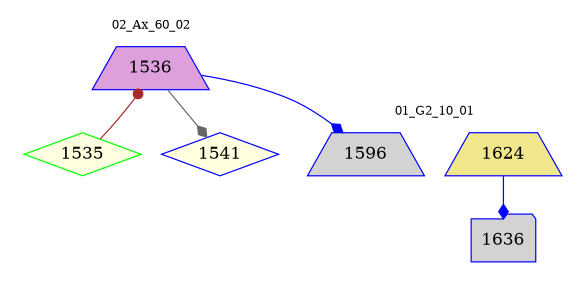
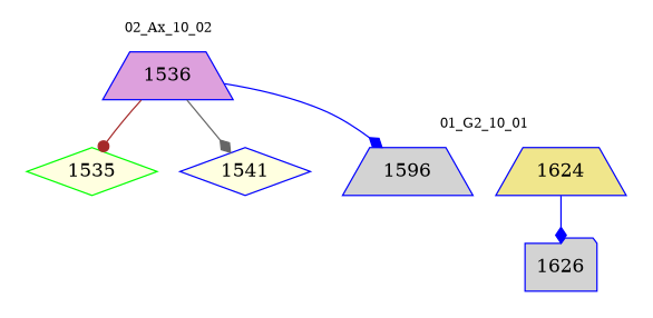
  digraph {
    node [color=blue fillcolor=lightyellow shape=trapezium style=filled]
    edge [arrowhead=diamond color=blue]
    n1 [fillcolor=plum label=1536]
    n2 [color=green label=1535 shape=diamond]
    n3 [label=1541 shape=diamond]
    n4 [fillcolor=khaki label=1624]
    n5 [fillcolor=lightgrey label=1596]
-   n6 [fillcolor=lightgrey label=1636 shape=folder]
+   n6 [fillcolor=lightgrey label=1626 shape=folder]
    subgraph cluster_1 {
      color=white
      fontsize=10
-     label="02_Ax_60_02"
+     label="02_Ax_10_02"
      n1
      n2
      n3
    }
    subgraph cluster_2 {
      color=white
      fontsize=10
      label="01_G2_10_01"
      n4
      n5
      n6
    }
-   n2 -> n1 [arrowhead=dot color=brown]
+   n1 -> n2 [arrowhead=dot color=brown]
    n1 -> n3 [color=gray40]
    n1 -> n5
    n4 -> n6
  }
